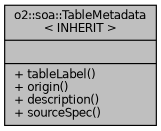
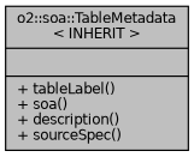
  digraph {
-   n1 [color=black fillcolor=grey75 fontcolor=black fontname=Helvetica fontsize=10 height=0.2 label="{o2::soa::TableMetadata\l\< INHERIT \>\n||+ tableLabel()\l+ origin()\l+ description()\l+ sourceSpec()\l}" shape=record style=filled width=0.4]
+   n1 [color=black fillcolor=grey75 fontcolor=black fontname=Helvetica fontsize=10 height=0.2 label="{o2::soa::TableMetadata\l\< INHERIT \>\n||+ tableLabel()\l+ soa()\l+ description()\l+ sourceSpec()\l}" shape=record style=filled width=0.4]
  }
